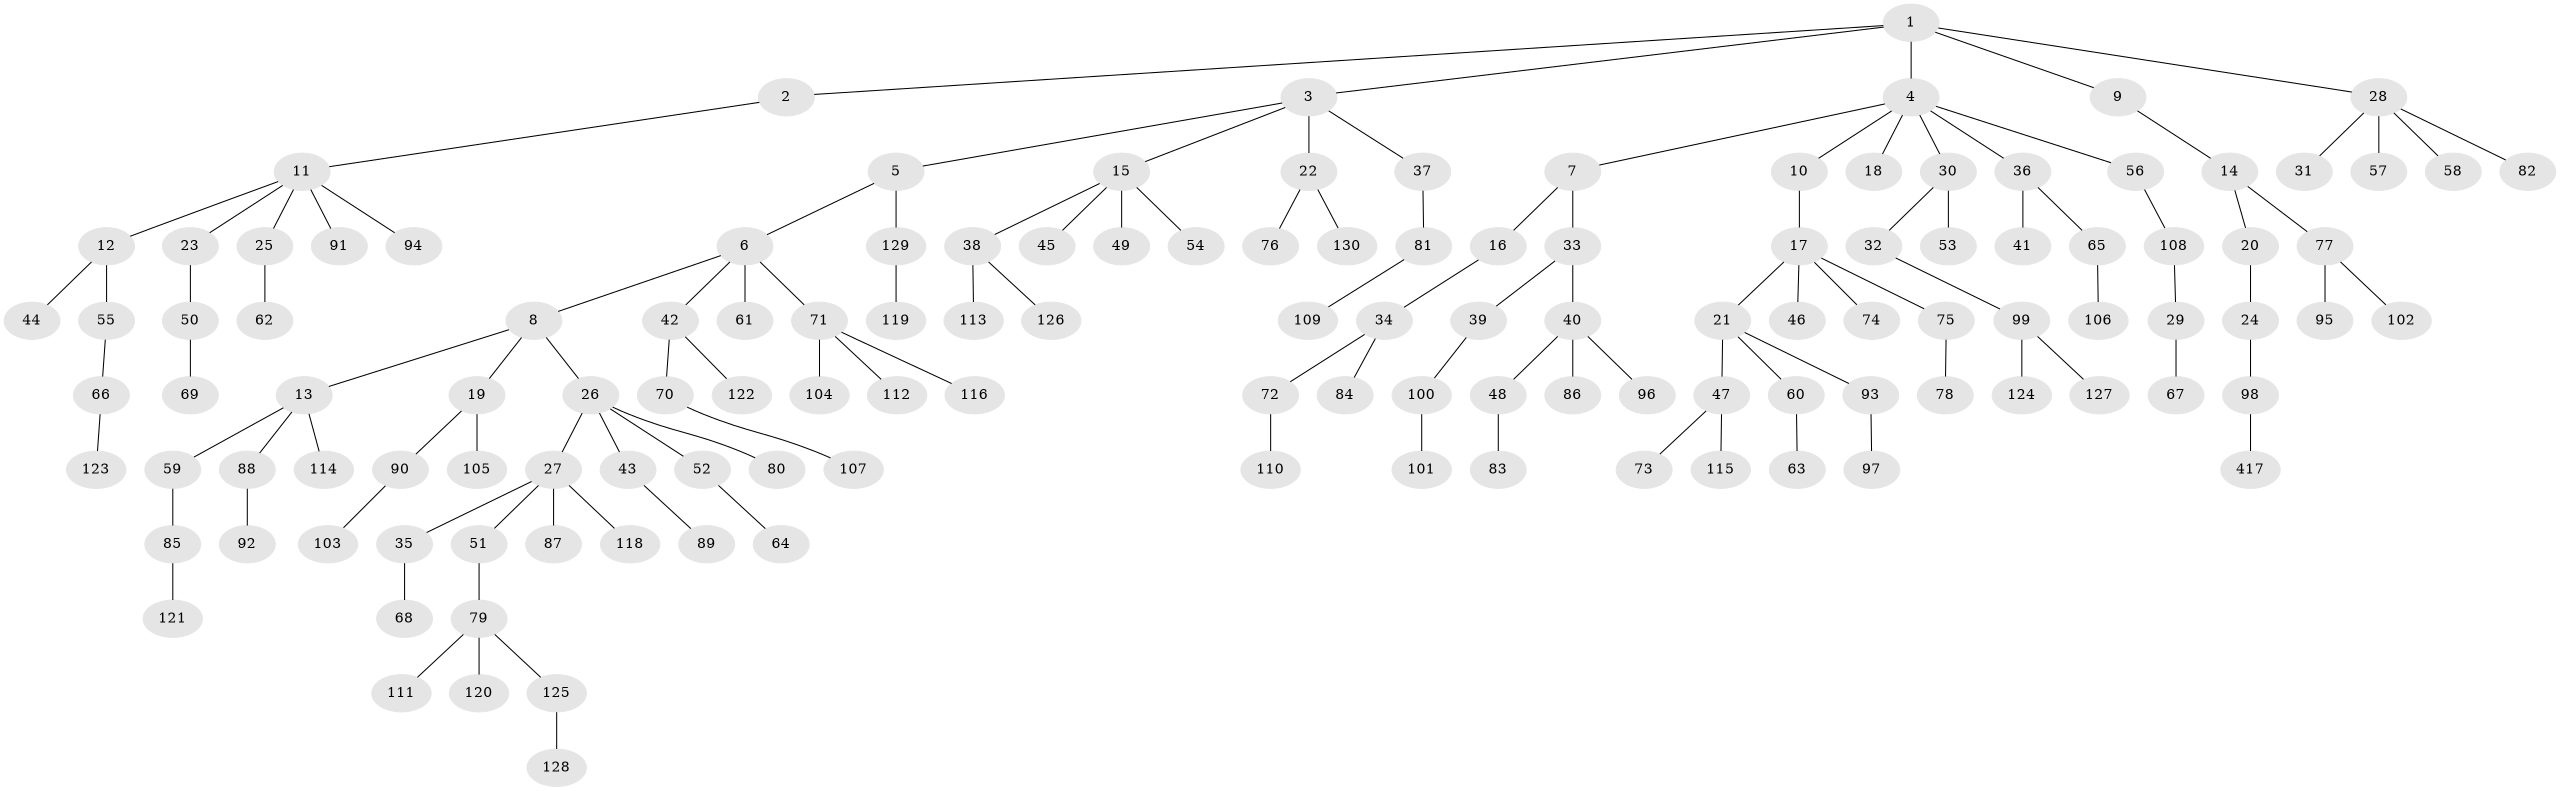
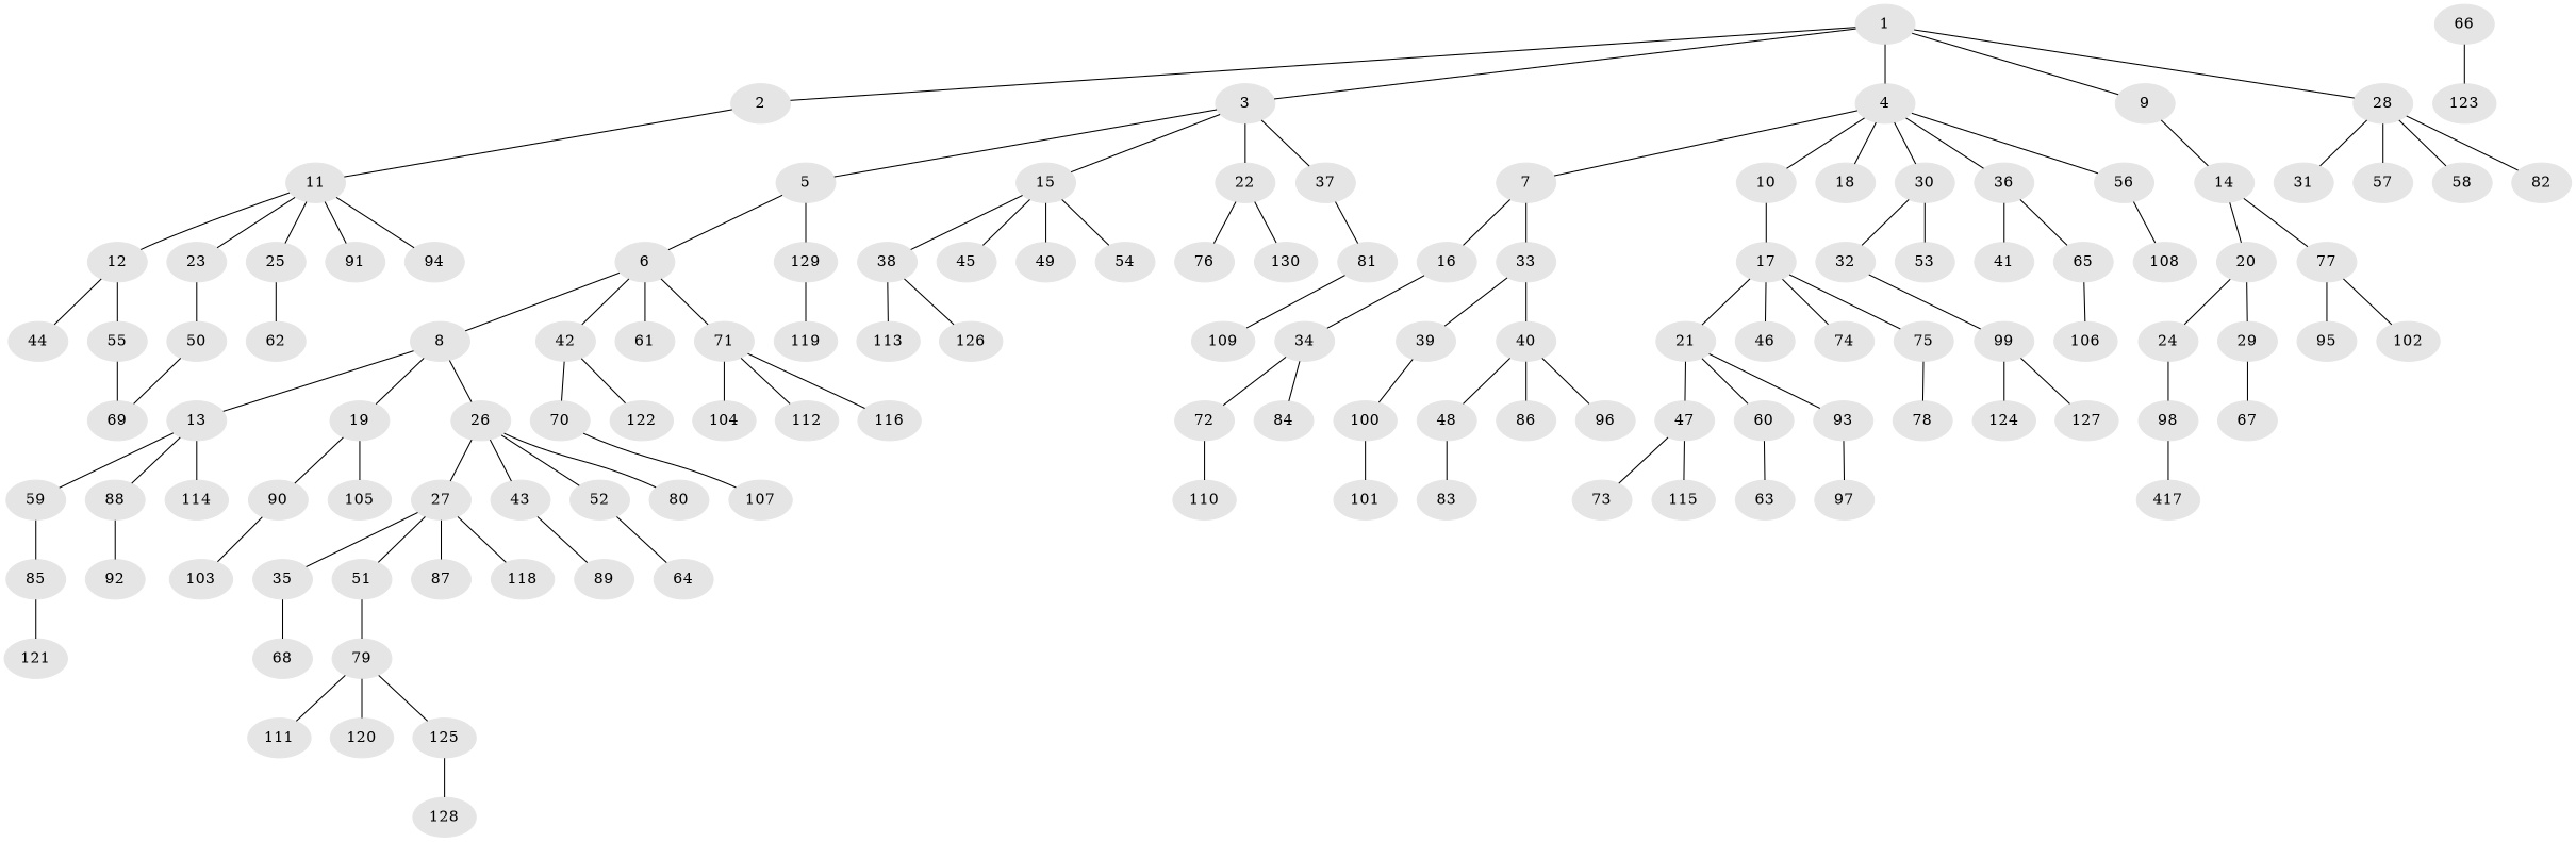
  graph {
    node [color=gray90 style=filled]
    1
    2
    3
    4
    9
    28
    11
    5
    15
    22
    37
    7
    10
    18
    30
    36
    56
    14
    31
    57
    58
    82
    12
    23
    25
    91
    94
    6
    129
    38
    45
    49
    54
    76
    130
    81
    16
    33
    17
    32
    53
    41
    65
    108
    8
    42
    61
    71
    119
    13
    19
    26
    70
    122
    104
    112
    116
    34
    39
    40
    59
    88
    114
    90
    105
    27
    43
    52
    80
    20
    77
    21
    46
    74
    75
    44
    55
    50
    62
    66
    85
    92
    24
    29
    95
    102
    113
    126
    72
    84
    47
    60
    93
    78
    103
    98
    67
    73
    115
    63
    97
    69
    n103 [label=417]
    35
    51
    87
    118
    89
    64
    68
    79
    99
    124
    127
    100
    48
    86
    96
    110
    106
    109
    101
    83
    107
    111
    120
    125
    123
    121
    128
    1 -- 2
    1 -- 3
    1 -- 4
    1 -- 9
    1 -- 28
    2 -- 11
    3 -- 5
    3 -- 15
    3 -- 22
    3 -- 37
    4 -- 7
    4 -- 10
    4 -- 18
    4 -- 30
    4 -- 36
    4 -- 56
    9 -- 14
    28 -- 31
    28 -- 57
    28 -- 58
    28 -- 82
    11 -- 12
    11 -- 23
    11 -- 25
    11 -- 91
    11 -- 94
    5 -- 6
    5 -- 129
    15 -- 38
    15 -- 45
    15 -- 49
    15 -- 54
    22 -- 76
    22 -- 130
    37 -- 81
    7 -- 16
    7 -- 33
    10 -- 17
    30 -- 32
    30 -- 53
    36 -- 41
    36 -- 65
    56 -- 108
    14 -- 20
    14 -- 77
    12 -- 44
    12 -- 55
    23 -- 50
    25 -- 62
    6 -- 8
    6 -- 42
    6 -- 61
    6 -- 71
    129 -- 119
    38 -- 113
    38 -- 126
    81 -- 109
    16 -- 34
    33 -- 39
    33 -- 40
    17 -- 21
    17 -- 46
    17 -- 74
    17 -- 75
    32 -- 99
    65 -- 106
    8 -- 13
    8 -- 19
    8 -- 26
    42 -- 70
    42 -- 122
    71 -- 104
    71 -- 112
    71 -- 116
    13 -- 59
    13 -- 88
    13 -- 114
    19 -- 90
    19 -- 105
    26 -- 27
    26 -- 43
    26 -- 52
    26 -- 80
    70 -- 107
    34 -- 72
    34 -- 84
    39 -- 100
    40 -- 48
    40 -- 86
    40 -- 96
    59 -- 85
    88 -- 92
    90 -- 103
    27 -- 35
    27 -- 51
    27 -- 87
    27 -- 118
    43 -- 89
    52 -- 64
    20 -- 24
-   108 -- 29
+   20 -- 29
    77 -- 95
    77 -- 102
    21 -- 47
    21 -- 60
    21 -- 93
    75 -- 78
-   55 -- 66
+   55 -- 69
    50 -- 69
    66 -- 123
    85 -- 121
    24 -- 98
    29 -- 67
    72 -- 110
    47 -- 73
    47 -- 115
    60 -- 63
    93 -- 97
    98 -- n103
    35 -- 68
    51 -- 79
    79 -- 111
    79 -- 120
    79 -- 125
    99 -- 124
    99 -- 127
    100 -- 101
    48 -- 83
    125 -- 128
  }
